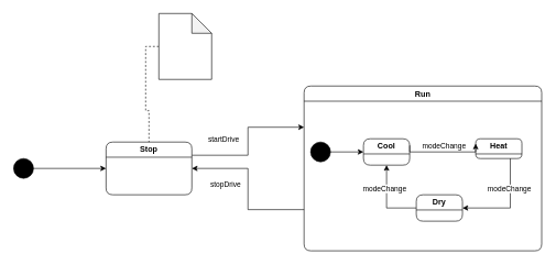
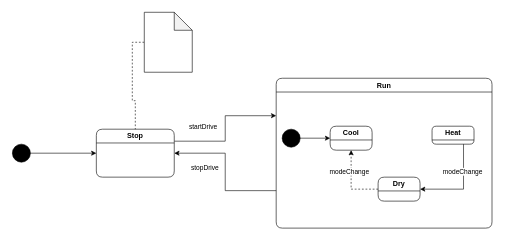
  <mxCell id="0" />
  <mxCell id="1" parent="0" />
  <mxCell id="2" style="edgeStyle=orthogonalEdgeStyle;rounded=0;orthogonalLoop=1;jettySize=auto;html=1;exitX=1;exitY=0.5;exitDx=0;exitDy=0;entryX=0;entryY=0.5;entryDx=0;entryDy=0;" parent="1" source="3" target="6" edge="1"><mxGeometry relative="1" as="geometry" /></mxCell>
  <mxCell id="3" value="" style="ellipse;whiteSpace=wrap;html=1;aspect=fixed;glass=0;sketch=0;fillColor=#000000;" parent="1" vertex="1"><mxGeometry x="20" y="240" width="30" height="30" as="geometry" /></mxCell>
  <mxCell id="4" style="edgeStyle=orthogonalEdgeStyle;rounded=0;orthogonalLoop=1;jettySize=auto;html=1;exitX=1;exitY=0.25;exitDx=0;exitDy=0;entryX=0;entryY=0.25;entryDx=0;entryDy=0;" parent="1" source="6" target="9" edge="1"><mxGeometry relative="1" as="geometry"><mxPoint x="270" y="253" as="sourcePoint" /><mxPoint x="510" y="235" as="targetPoint" /></mxGeometry></mxCell>
  <mxCell id="5" value="startDrive" style="edgeLabel;html=1;align=center;verticalAlign=middle;resizable=0;points=[];" parent="4" vertex="1" connectable="0"><mxGeometry x="0.311" y="1" relative="1" as="geometry"><mxPoint x="-49" y="19" as="offset" /></mxGeometry></mxCell>
  <mxCell id="6" value="Stop" style="swimlane;rounded=1;whiteSpace=wrap;html=1;glass=0;sketch=0;startSize=23;" parent="1" vertex="1"><mxGeometry x="160" y="215" width="130" height="80" as="geometry" /></mxCell>
  <mxCell id="7" style="edgeStyle=orthogonalEdgeStyle;rounded=0;orthogonalLoop=1;jettySize=auto;html=1;entryX=1;entryY=0.5;entryDx=0;entryDy=0;exitX=0;exitY=0.75;exitDx=0;exitDy=0;" parent="1" source="9" target="6" edge="1"><mxGeometry relative="1" as="geometry"><mxPoint x="510" y="275" as="sourcePoint" /></mxGeometry></mxCell>
  <mxCell id="8" value="stopDrive" style="edgeLabel;html=1;align=center;verticalAlign=middle;resizable=0;points=[];" parent="7" vertex="1" connectable="0"><mxGeometry x="-0.087" y="1" relative="1" as="geometry"><mxPoint x="-34" y="-17" as="offset" /></mxGeometry></mxCell>
  <mxCell id="9" value="Run" style="swimlane;rounded=1;whiteSpace=wrap;html=1;glass=0;sketch=0;" parent="1" vertex="1"><mxGeometry x="460" y="130" width="360" height="250" as="geometry"><mxRectangle x="-410" y="220" width="60" height="23" as="alternateBounds" /></mxGeometry></mxCell>
  <mxCell id="10" value="Heat" style="swimlane;rounded=1;whiteSpace=wrap;html=1;glass=0;sketch=0;startSize=23;" parent="9" vertex="1"><mxGeometry x="260" y="80" width="70" height="30" as="geometry" /></mxCell>
  <mxCell id="11" value="Cool" style="swimlane;rounded=1;whiteSpace=wrap;html=1;glass=0;sketch=0;" parent="9" vertex="1"><mxGeometry x="90" y="80" width="70" height="40" as="geometry" /></mxCell>
- <mxCell id="12" style="edgeStyle=orthogonalEdgeStyle;rounded=0;orthogonalLoop=1;jettySize=auto;html=1;exitX=1;exitY=0.25;exitDx=0;exitDy=0;entryX=0;entryY=0.25;entryDx=0;entryDy=0;endArrow=classic;endFill=1;" parent="9" source="11" target="10" edge="1"><mxGeometry relative="1" as="geometry"><Array as="points"><mxPoint x="160" y="100" /><mxPoint x="260" y="100" /></Array></mxGeometry></mxCell>
- <mxCell id="13" value="modeChange" style="edgeLabel;html=1;align=center;verticalAlign=middle;resizable=0;points=[];" parent="12" vertex="1" connectable="0"><mxGeometry relative="1" as="geometry"><mxPoint y="-10" as="offset" /></mxGeometry></mxCell>
  <mxCell id="14" style="edgeStyle=orthogonalEdgeStyle;rounded=0;orthogonalLoop=1;jettySize=auto;html=1;exitX=1;exitY=0.5;exitDx=0;exitDy=0;endArrow=classic;endFill=1;entryX=0;entryY=0.5;entryDx=0;entryDy=0;" parent="9" source="15" target="11" edge="1"><mxGeometry relative="1" as="geometry"><mxPoint x="60" y="100" as="targetPoint" /></mxGeometry></mxCell>
  <mxCell id="15" value="" style="ellipse;whiteSpace=wrap;html=1;aspect=fixed;glass=0;sketch=0;fillColor=#000000;" parent="9" vertex="1"><mxGeometry x="10" y="85" width="30" height="30" as="geometry" /></mxCell>
  <mxCell id="16" value="Dry" style="swimlane;rounded=1;whiteSpace=wrap;html=1;glass=0;sketch=0;startSize=23;" vertex="1" parent="9"><mxGeometry x="170" y="165" width="70" height="40" as="geometry" /></mxCell>
  <mxCell id="17" style="edgeStyle=orthogonalEdgeStyle;rounded=0;orthogonalLoop=1;jettySize=auto;html=1;exitX=0.75;exitY=1;exitDx=0;exitDy=0;entryX=1;entryY=0.5;entryDx=0;entryDy=0;endArrow=classic;endFill=1;" edge="1" parent="9" source="10" target="16"><mxGeometry relative="1" as="geometry"><mxPoint x="40" y="110" as="sourcePoint" /><mxPoint x="-20" y="110" as="targetPoint" /></mxGeometry></mxCell>
  <mxCell id="18" value="modeChange" style="edgeLabel;html=1;align=center;verticalAlign=middle;resizable=0;points=[];" vertex="1" connectable="0" parent="17"><mxGeometry x="-0.25" y="2" relative="1" as="geometry"><mxPoint x="-4" y="-10" as="offset" /></mxGeometry></mxCell>
- <mxCell id="19" style="edgeStyle=orthogonalEdgeStyle;rounded=0;orthogonalLoop=1;jettySize=auto;html=1;exitX=0;exitY=0.5;exitDx=0;exitDy=0;entryX=0.5;entryY=1;entryDx=0;entryDy=0;endArrow=classic;endFill=1;" edge="1" parent="9" source="16" target="11"><mxGeometry relative="1" as="geometry"><mxPoint x="92.5" y="120" as="sourcePoint" /><mxPoint x="40" y="190" as="targetPoint" /></mxGeometry></mxCell>
+ <mxCell id="19" style="edgeStyle=orthogonalEdgeStyle;rounded=0;orthogonalLoop=1;jettySize=auto;html=1;exitX=0;exitY=0.5;exitDx=0;exitDy=0;entryX=0.5;entryY=1;entryDx=0;entryDy=0;endArrow=classic;endFill=1;dashed=1;" edge="1" parent="9" source="16" target="11"><mxGeometry relative="1" as="geometry"><mxPoint x="92.5" y="120" as="sourcePoint" /><mxPoint x="40" y="190" as="targetPoint" /></mxGeometry></mxCell>
  <mxCell id="20" value="modeChange" style="edgeLabel;html=1;align=center;verticalAlign=middle;resizable=0;points=[];" vertex="1" connectable="0" parent="19"><mxGeometry x="-0.25" y="2" relative="1" as="geometry"><mxPoint x="-8" y="-32" as="offset" /></mxGeometry></mxCell>
  <mxCell id="21" style="edgeStyle=orthogonalEdgeStyle;rounded=0;orthogonalLoop=1;jettySize=auto;html=1;exitX=0;exitY=0.5;exitDx=0;exitDy=0;exitPerimeter=0;entryX=0.5;entryY=0;entryDx=0;entryDy=0;endArrow=none;endFill=0;dashed=1;" parent="1" source="22" target="6" edge="1"><mxGeometry relative="1" as="geometry" /></mxCell>
  <mxCell id="22" value="" style="shape=note;whiteSpace=wrap;html=1;backgroundOutline=1;darkOpacity=0.05;glass=0;sketch=0;fillColor=#ffffff;" parent="1" vertex="1"><mxGeometry x="240" y="20" width="80" height="100" as="geometry" /></mxCell>
